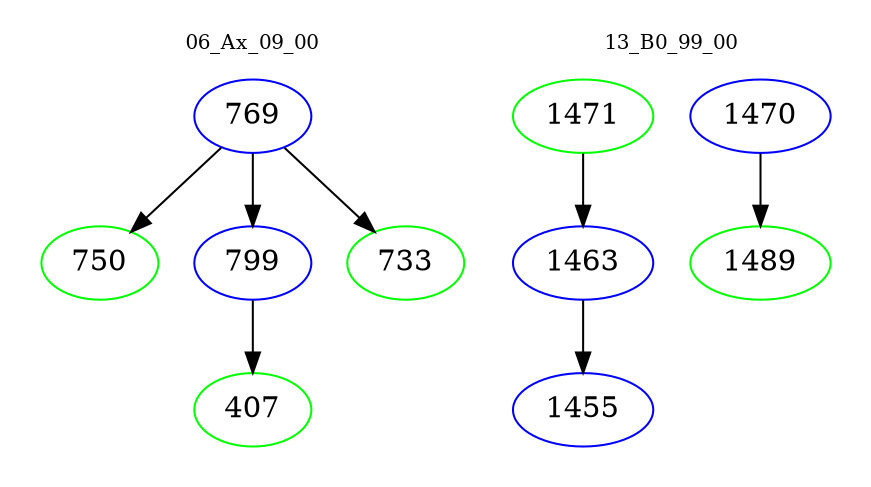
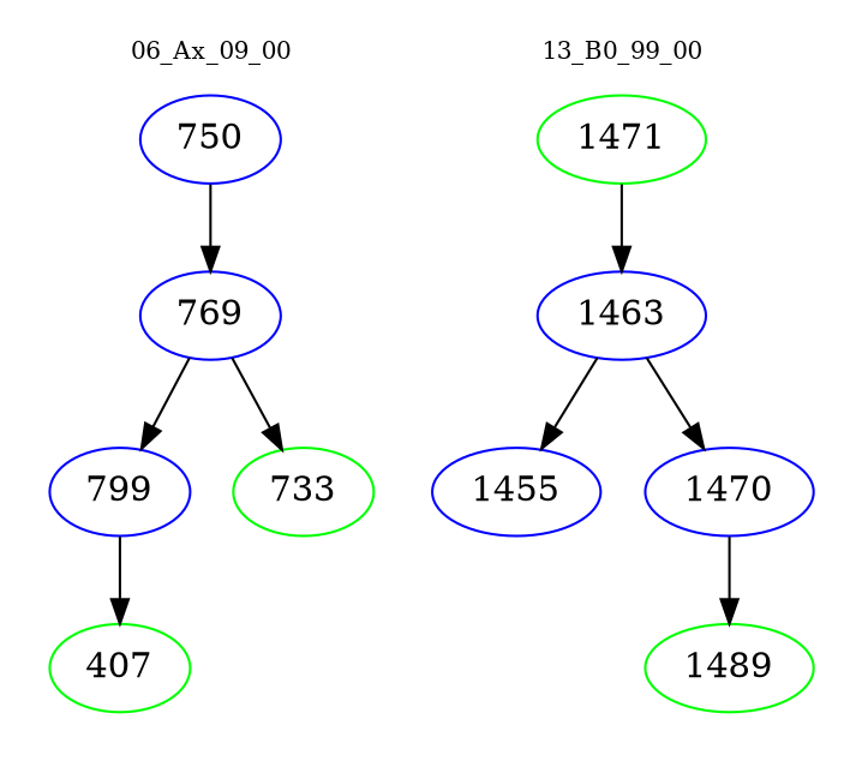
  digraph {
    node [color=blue]
    edge [color=black]
    n1 [label=769]
-   n2 [color=green label=750]
+   n2 [label=750]
    n3 [label=799]
    n4 [color=green label=733]
    n5 [color=green label=407]
    n6 [label=1463]
    n7 [label=1455]
    n8 [label=1470]
    n9 [color=green label=1471]
    n10 [color=green label=1489]
    subgraph cluster_1 {
      color=white
      fontsize=10
      label="06_Ax_09_00"
      n1
      n2
      n3
      n4
      n5
    }
    subgraph cluster_2 {
      color=white
      fontsize=10
      label="13_B0_99_00"
      n6
      n7
      n8
      n9
      n10
    }
-   n1 -> n2
+   n2 -> n1
    n1 -> n3
    n1 -> n4
    n3 -> n5
    n6 -> n7
+   n6 -> n8
    n8 -> n10
    n9 -> n6
  }
